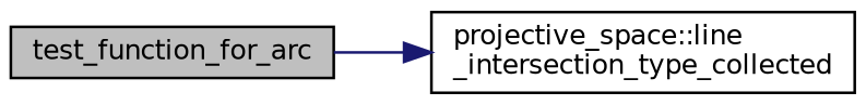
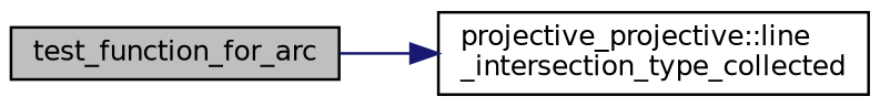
  digraph {
    rankdir=LR
    node [color=black fontname=Helvetica fontsize=10 shape=record style=filled]
    n1 [fillcolor=grey75 fontcolor=black height=0.2 label=test_function_for_arc width=0.4]
-   n2 [fillcolor=white height=0.2 label="projective_space::line\l_intersection_type_collected" width=0.4]
+   n2 [fillcolor=white height=0.2 label="projective_projective::line\l_intersection_type_collected" width=0.4]
    n1 -> n2 [color=midnightblue fontname=Helvetica fontsize=10 labelfontname=Helvetica labelfontsize=10 style=solid]
  }
